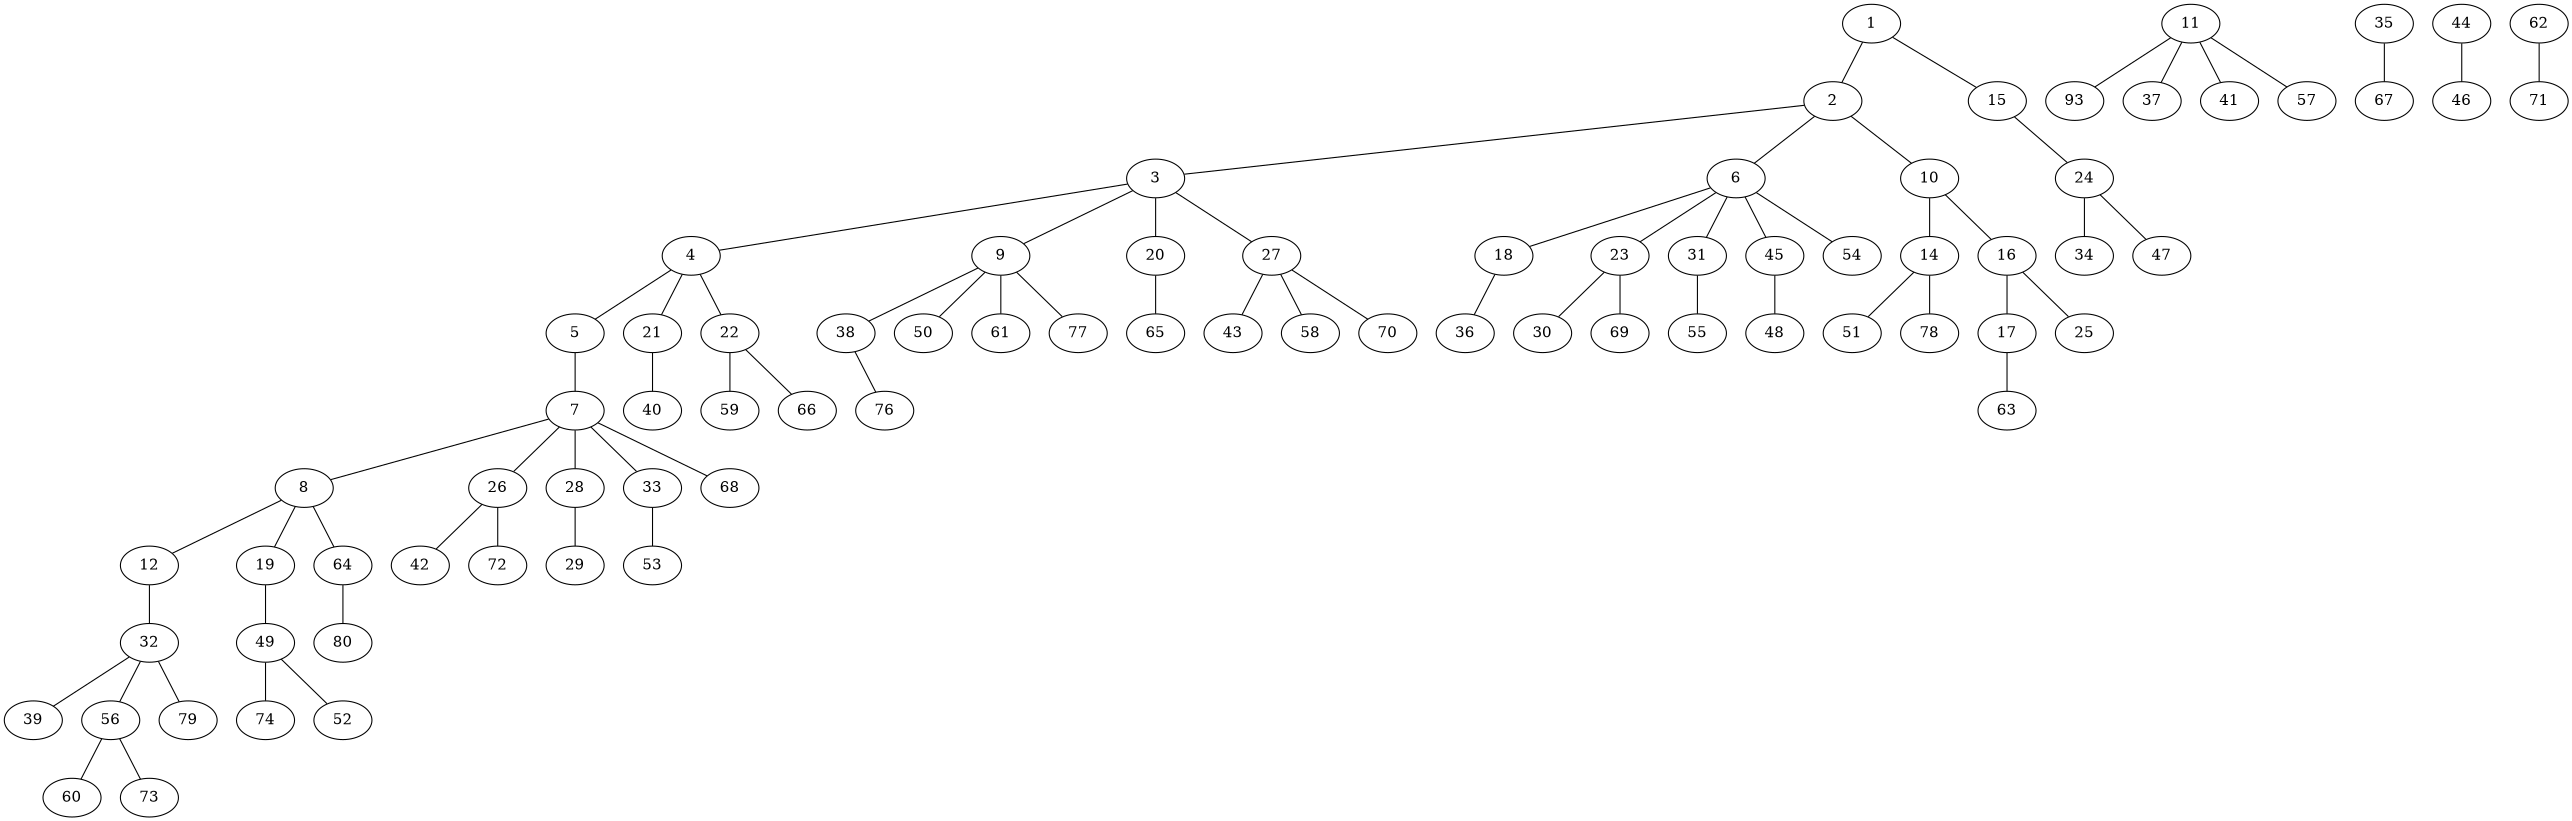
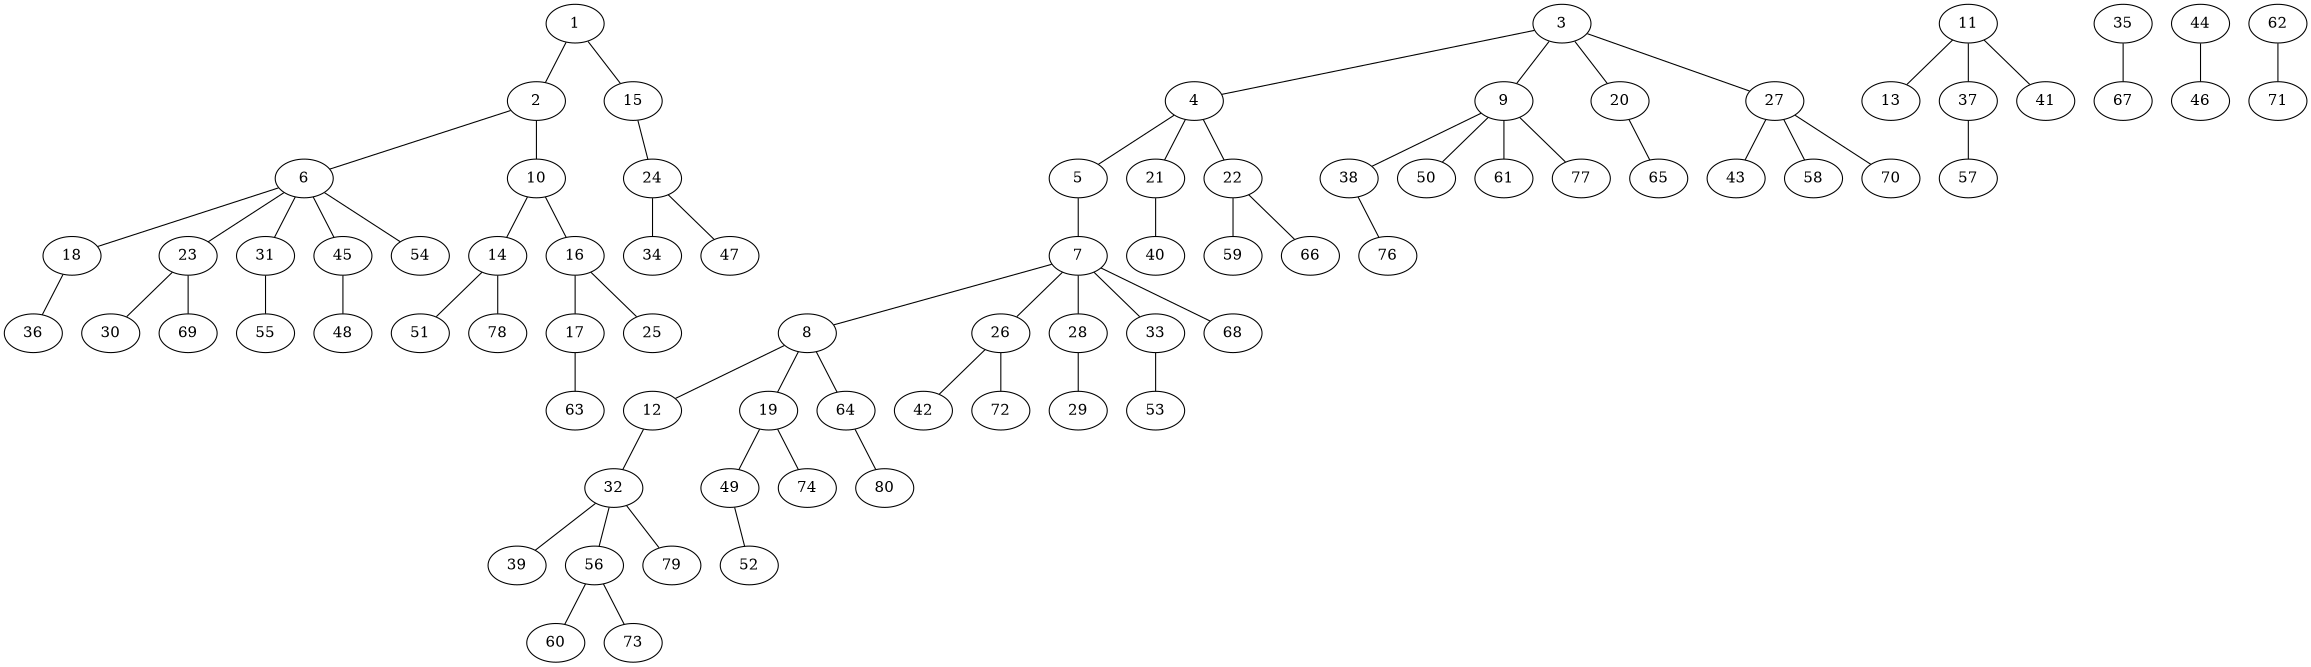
  graph {
    1
    2
    15
    3
    6
    10
    24
    4
    9
    20
    27
    18
    23
    31
    45
    54
    14
    16
    34
    47
    5
    21
    22
    38
    50
    61
    77
    65
    43
    58
    70
    11
-   13 [label=93]
+   13
    37
    41
    36
    30
    69
    55
    48
    51
    78
    17
    25
    7
    40
    59
    66
    76
    8
    26
    28
    33
    68
    12
    19
    64
    42
    72
    29
    53
    35
    67
    57
    32
    49
    74
    80
    39
    56
    79
    52
    44
    46
    63
    60
    73
    62
    71
    1 -- 2
    1 -- 15
-   2 -- 3
    2 -- 6
    2 -- 10
    15 -- 24
    3 -- 4
    3 -- 9
    3 -- 20
    3 -- 27
    6 -- 18
    6 -- 23
    6 -- 31
    6 -- 45
    6 -- 54
    10 -- 14
    10 -- 16
    24 -- 34
    24 -- 47
    4 -- 5
    4 -- 21
    4 -- 22
    9 -- 38
    9 -- 50
    9 -- 61
    9 -- 77
    20 -- 65
    27 -- 43
    27 -- 58
    27 -- 70
    18 -- 36
    23 -- 30
    23 -- 69
    31 -- 55
    45 -- 48
    14 -- 51
    14 -- 78
    16 -- 17
    16 -- 25
    5 -- 7
    21 -- 40
    22 -- 59
    22 -- 66
    38 -- 76
    11 -- 13
    11 -- 37
    11 -- 41
-   11 -- 57
+   37 -- 57
    17 -- 63
    7 -- 8
    7 -- 26
    7 -- 28
    7 -- 33
    7 -- 68
    8 -- 12
    8 -- 19
    8 -- 64
    26 -- 42
    26 -- 72
    28 -- 29
    33 -- 53
    12 -- 32
    19 -- 49
-   49 -- 74
+   19 -- 74
    64 -- 80
    35 -- 67
    32 -- 39
    32 -- 56
    32 -- 79
    49 -- 52
    56 -- 60
    56 -- 73
    44 -- 46
    62 -- 71
  }
